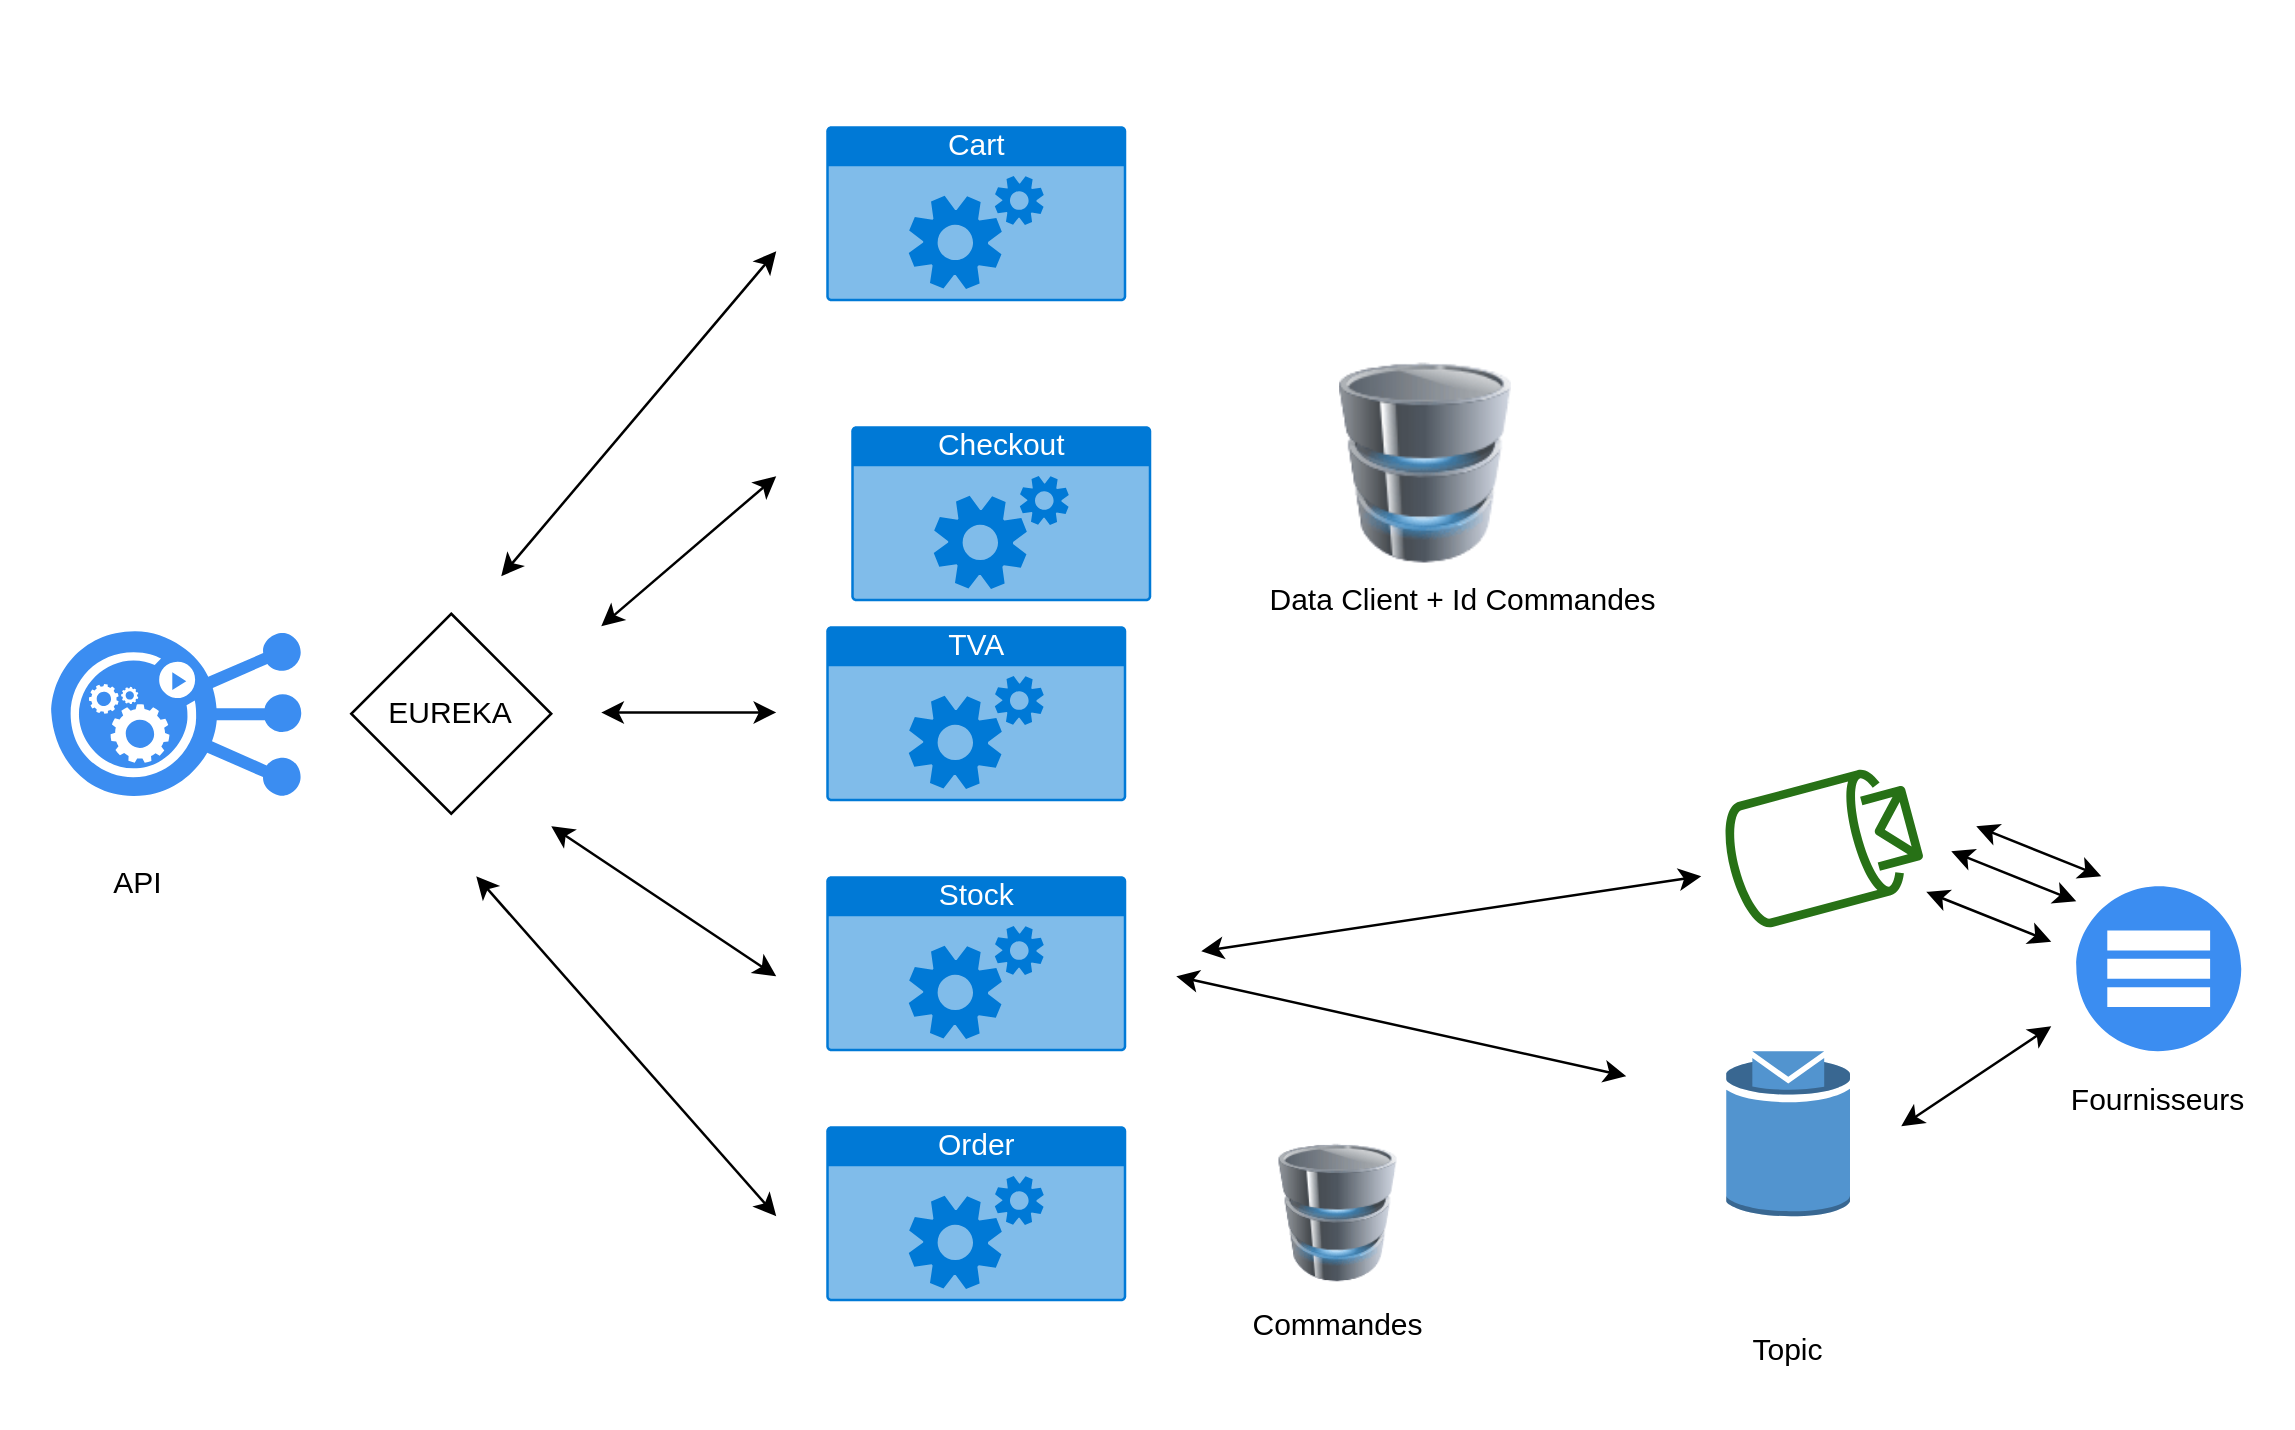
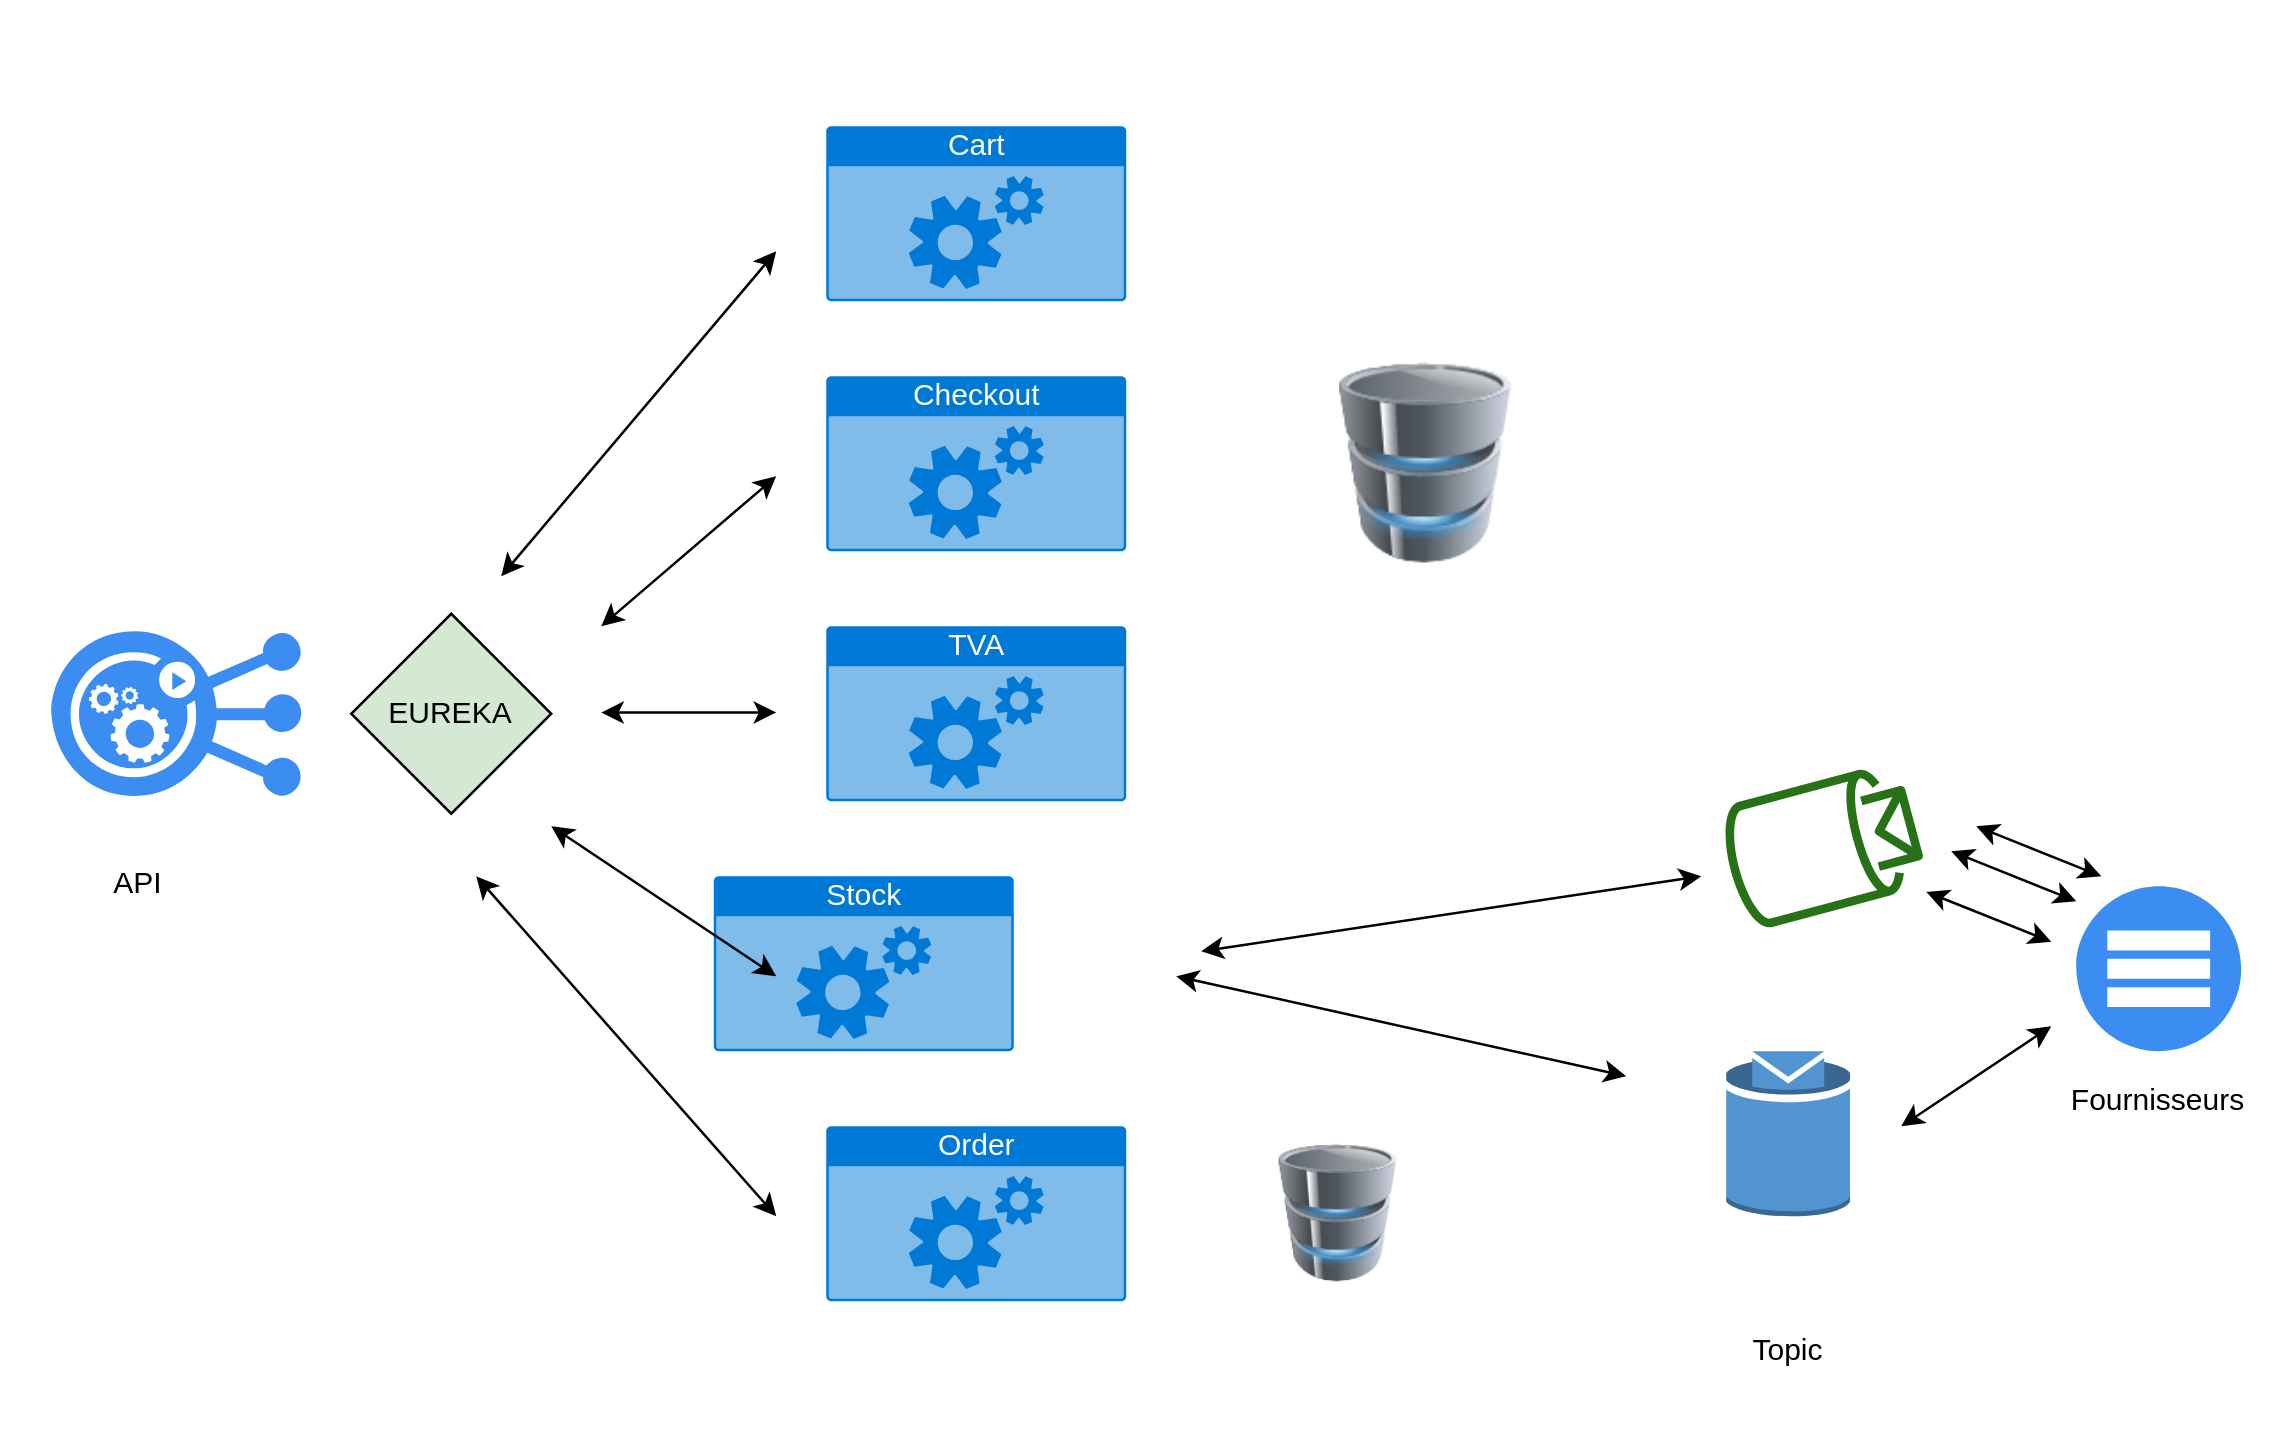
  <mxCell id="0" />
  <mxCell id="1" parent="0" />
  <mxCell id="2" value="Cart" style="html=1;strokeColor=none;fillColor=#0079D6;labelPosition=center;verticalLabelPosition=middle;verticalAlign=top;align=center;fontSize=12;outlineConnect=0;spacingTop=-6;fontColor=#FFFFFF;shape=mxgraph.sitemap.services;" parent="1" vertex="1"><mxGeometry x="330" y="50" width="120" height="70" as="geometry" /></mxCell>
- <mxCell id="3" value="Checkout" style="html=1;strokeColor=none;fillColor=#0079D6;labelPosition=center;verticalLabelPosition=middle;verticalAlign=top;align=center;fontSize=12;outlineConnect=0;spacingTop=-6;fontColor=#FFFFFF;shape=mxgraph.sitemap.services;" parent="1" vertex="1"><mxGeometry x="340" y="170" width="120" height="70" as="geometry" /></mxCell>
+ <mxCell id="3" value="Checkout" style="html=1;strokeColor=none;fillColor=#0079D6;labelPosition=center;verticalLabelPosition=middle;verticalAlign=top;align=center;fontSize=12;outlineConnect=0;spacingTop=-6;fontColor=#FFFFFF;shape=mxgraph.sitemap.services;" parent="1" vertex="1"><mxGeometry x="330" y="150" width="120" height="70" as="geometry" /></mxCell>
  <mxCell id="4" value="" style="image;html=1;image=img/lib/clip_art/computers/Database_128x128.png" parent="1" vertex="1"><mxGeometry x="530" y="145" width="80" height="80" as="geometry" /></mxCell>
  <mxCell id="5" value="TVA" style="html=1;strokeColor=none;fillColor=#0079D6;labelPosition=center;verticalLabelPosition=middle;verticalAlign=top;align=center;fontSize=12;outlineConnect=0;spacingTop=-6;fontColor=#FFFFFF;shape=mxgraph.sitemap.services;" parent="1" vertex="1"><mxGeometry x="330" y="250" width="120" height="70" as="geometry" /></mxCell>
- <mxCell id="6" value="Stock" style="html=1;strokeColor=none;fillColor=#0079D6;labelPosition=center;verticalLabelPosition=middle;verticalAlign=top;align=center;fontSize=12;outlineConnect=0;spacingTop=-6;fontColor=#FFFFFF;shape=mxgraph.sitemap.services;" parent="1" vertex="1"><mxGeometry x="330" y="350" width="120" height="70" as="geometry" /></mxCell>
+ <mxCell id="6" value="Stock" style="html=1;strokeColor=none;fillColor=#0079D6;labelPosition=center;verticalLabelPosition=middle;verticalAlign=top;align=center;fontSize=12;outlineConnect=0;spacingTop=-6;fontColor=#FFFFFF;shape=mxgraph.sitemap.services;" parent="1" vertex="1"><mxGeometry x="285" y="350" width="120" height="70" as="geometry" /></mxCell>
  <mxCell id="7" value="Order" style="html=1;strokeColor=none;fillColor=#0079D6;labelPosition=center;verticalLabelPosition=middle;verticalAlign=top;align=center;fontSize=12;outlineConnect=0;spacingTop=-6;fontColor=#FFFFFF;shape=mxgraph.sitemap.services;" parent="1" vertex="1"><mxGeometry x="330" y="450" width="120" height="70" as="geometry" /></mxCell>
  <mxCell id="8" value="" style="image;html=1;image=img/lib/clip_art/computers/Database_128x128.png" parent="1" vertex="1"><mxGeometry x="510" y="457.5" width="50" height="55" as="geometry" /></mxCell>
  <mxCell id="9" value="" style="endArrow=classic;startArrow=classic;html=1;" parent="1" edge="1"><mxGeometry width="50" height="50" relative="1" as="geometry"><mxPoint x="470" y="390" as="sourcePoint" /><mxPoint x="650" y="430" as="targetPoint" /></mxGeometry></mxCell>
  <mxCell id="10" value="" style="outlineConnect=0;dashed=0;verticalLabelPosition=bottom;verticalAlign=top;align=center;html=1;shape=mxgraph.aws3.topic;fillColor=#5294CF;gradientColor=none;" parent="1" vertex="1"><mxGeometry x="690" y="420" width="49.5" height="66" as="geometry" /></mxCell>
  <mxCell id="11" value="" style="html=1;aspect=fixed;strokeColor=none;shadow=0;align=center;verticalAlign=top;fillColor=#3B8DF1;shape=mxgraph.gcp2.servers_stacked" parent="1" vertex="1"><mxGeometry x="830" y="354" width="66" height="66" as="geometry" /></mxCell>
  <mxCell id="12" value="" style="endArrow=classic;startArrow=classic;html=1;" parent="1" edge="1"><mxGeometry width="50" height="50" relative="1" as="geometry"><mxPoint x="760" y="450" as="sourcePoint" /><mxPoint x="820" y="410" as="targetPoint" /></mxGeometry></mxCell>
  <mxCell id="13" value="Fournisseurs" style="text;html=1;strokeColor=none;fillColor=none;align=center;verticalAlign=middle;whiteSpace=wrap;rounded=0;" parent="1" vertex="1"><mxGeometry x="843" y="430" width="40" height="20" as="geometry" /></mxCell>
  <mxCell id="14" value="Topic" style="text;html=1;strokeColor=none;fillColor=none;align=center;verticalAlign=middle;whiteSpace=wrap;rounded=0;" parent="1" vertex="1"><mxGeometry x="694.75" y="530" width="40" height="20" as="geometry" /></mxCell>
- <mxCell id="15" value="Data Client + Id Commandes&lt;br&gt;" style="text;html=1;strokeColor=none;fillColor=none;align=center;verticalAlign=middle;whiteSpace=wrap;rounded=0;" parent="1" vertex="1"><mxGeometry x="500" y="230" width="170" height="20" as="geometry" /></mxCell>
- <mxCell id="16" value="Commandes" style="text;html=1;strokeColor=none;fillColor=none;align=center;verticalAlign=middle;whiteSpace=wrap;rounded=0;" parent="1" vertex="1"><mxGeometry x="485" y="520" width="100" height="20" as="geometry" /></mxCell>
  <mxCell id="17" value="" style="outlineConnect=0;fontColor=#232F3E;gradientColor=none;fillColor=#277116;strokeColor=none;dashed=0;verticalLabelPosition=bottom;verticalAlign=top;align=center;html=1;fontSize=12;fontStyle=0;aspect=fixed;pointerEvents=1;shape=mxgraph.aws4.topic_2;rotation=75;" parent="1" vertex="1"><mxGeometry x="702.57" y="300" width="51.79" height="76.23" as="geometry" /></mxCell>
  <mxCell id="18" value="" style="endArrow=classic;startArrow=classic;html=1;" parent="1" edge="1"><mxGeometry width="50" height="50" relative="1" as="geometry"><mxPoint x="480" y="380" as="sourcePoint" /><mxPoint x="680" y="350" as="targetPoint" /></mxGeometry></mxCell>
  <mxCell id="19" value="" style="endArrow=classic;startArrow=classic;html=1;" parent="1" edge="1"><mxGeometry width="50" height="50" relative="1" as="geometry"><mxPoint x="780" y="340" as="sourcePoint" /><mxPoint x="830" y="360" as="targetPoint" /></mxGeometry></mxCell>
  <mxCell id="20" value="" style="endArrow=classic;startArrow=classic;html=1;" parent="1" edge="1"><mxGeometry width="50" height="50" relative="1" as="geometry"><mxPoint x="790" y="330" as="sourcePoint" /><mxPoint x="840" y="350" as="targetPoint" /></mxGeometry></mxCell>
  <mxCell id="21" value="" style="endArrow=classic;startArrow=classic;html=1;" parent="1" edge="1"><mxGeometry width="50" height="50" relative="1" as="geometry"><mxPoint x="770" y="356.23" as="sourcePoint" /><mxPoint x="820" y="376.23" as="targetPoint" /></mxGeometry></mxCell>
- <mxCell id="22" value="EUREKA" style="rhombus;whiteSpace=wrap;html=1;" parent="1" vertex="1"><mxGeometry x="140" y="245" width="80" height="80" as="geometry" /></mxCell>
+ <mxCell id="22" value="EUREKA" style="rhombus;whiteSpace=wrap;html=1;fillColor=#d5e8d4;" parent="1" vertex="1"><mxGeometry x="140" y="245" width="80" height="80" as="geometry" /></mxCell>
  <mxCell id="23" value="" style="endArrow=classic;startArrow=classic;html=1;" parent="1" edge="1"><mxGeometry width="50" height="50" relative="1" as="geometry"><mxPoint x="200" y="230" as="sourcePoint" /><mxPoint x="310" y="100" as="targetPoint" /></mxGeometry></mxCell>
  <mxCell id="24" value="" style="endArrow=classic;startArrow=classic;html=1;" parent="1" edge="1"><mxGeometry width="50" height="50" relative="1" as="geometry"><mxPoint x="240" y="250" as="sourcePoint" /><mxPoint x="310" y="190" as="targetPoint" /></mxGeometry></mxCell>
  <mxCell id="25" value="" style="endArrow=classic;startArrow=classic;html=1;" parent="1" edge="1"><mxGeometry width="50" height="50" relative="1" as="geometry"><mxPoint x="240" y="284.5" as="sourcePoint" /><mxPoint x="310" y="284.5" as="targetPoint" /></mxGeometry></mxCell>
  <mxCell id="26" value="" style="endArrow=classic;startArrow=classic;html=1;" parent="1" edge="1"><mxGeometry width="50" height="50" relative="1" as="geometry"><mxPoint x="220" y="330" as="sourcePoint" /><mxPoint x="310" y="390" as="targetPoint" /></mxGeometry></mxCell>
  <mxCell id="27" value="" style="endArrow=classic;startArrow=classic;html=1;" parent="1" edge="1"><mxGeometry width="50" height="50" relative="1" as="geometry"><mxPoint x="190" y="350" as="sourcePoint" /><mxPoint x="310" y="486" as="targetPoint" /></mxGeometry></mxCell>
  <mxCell id="28" value="" style="html=1;aspect=fixed;strokeColor=none;shadow=0;align=center;verticalAlign=top;fillColor=#3B8DF1;shape=mxgraph.gcp2.replication_controller_3" parent="1" vertex="1"><mxGeometry x="20" y="252" width="100" height="66" as="geometry" /></mxCell>
  <mxCell id="29" value="API" style="text;html=1;strokeColor=none;fillColor=none;align=center;verticalAlign=middle;whiteSpace=wrap;rounded=0;" parent="1" vertex="1"><mxGeometry x="35" y="343.12" width="40" height="20" as="geometry" /></mxCell>
  <mxCell id="30" value="" style="shape=image;html=1;verticalAlign=top;verticalLabelPosition=bottom;labelBackgroundColor=#ffffff;imageAspect=0;aspect=fixed;image=https://cdn4.iconfinder.com/data/icons/icocentre-free-icons/137/f-check_256-128.png" parent="1" vertex="1"><mxGeometry x="402" y="20" width="68" height="68" as="geometry" /></mxCell>
